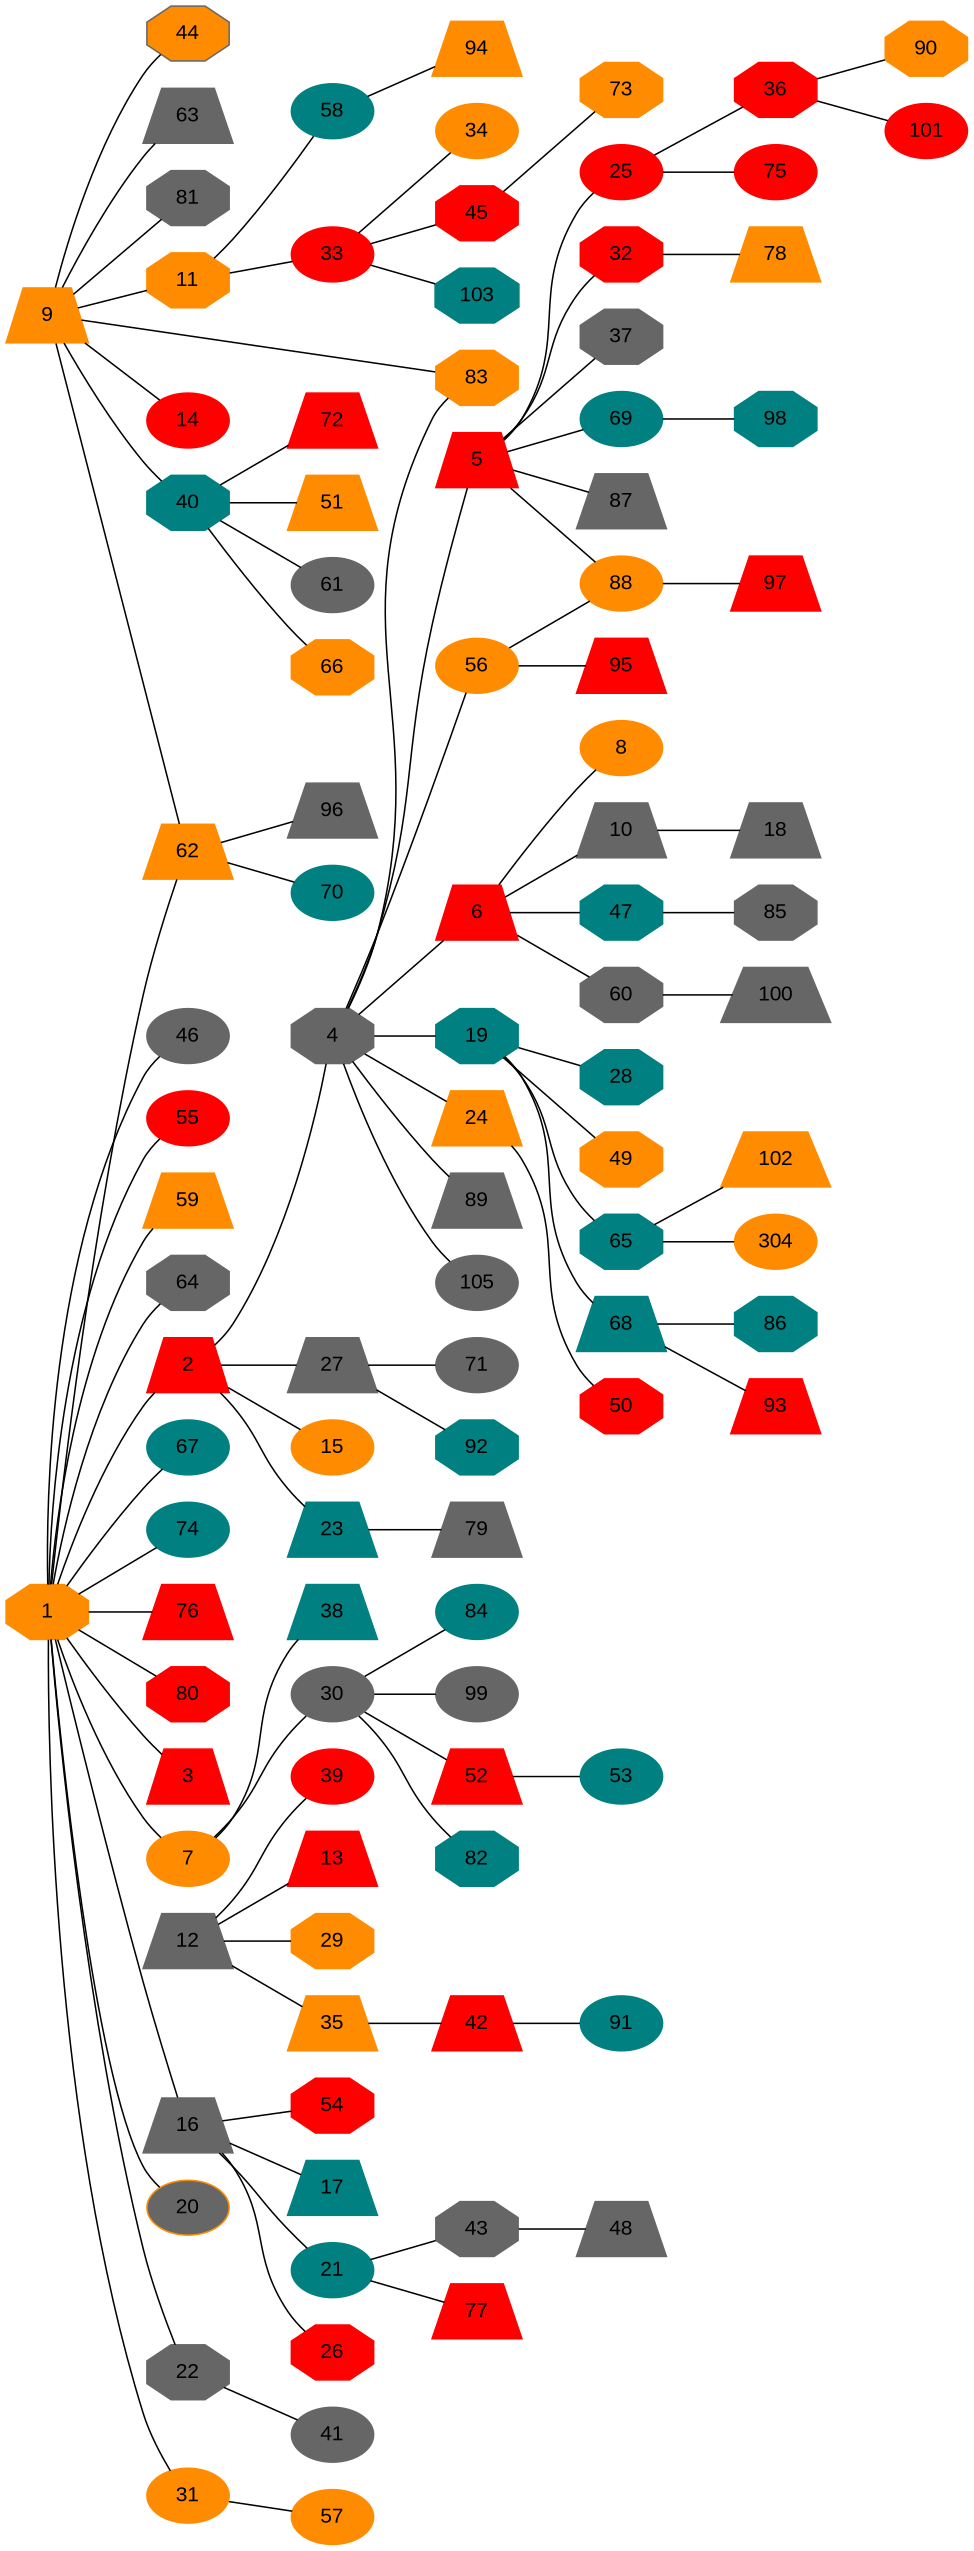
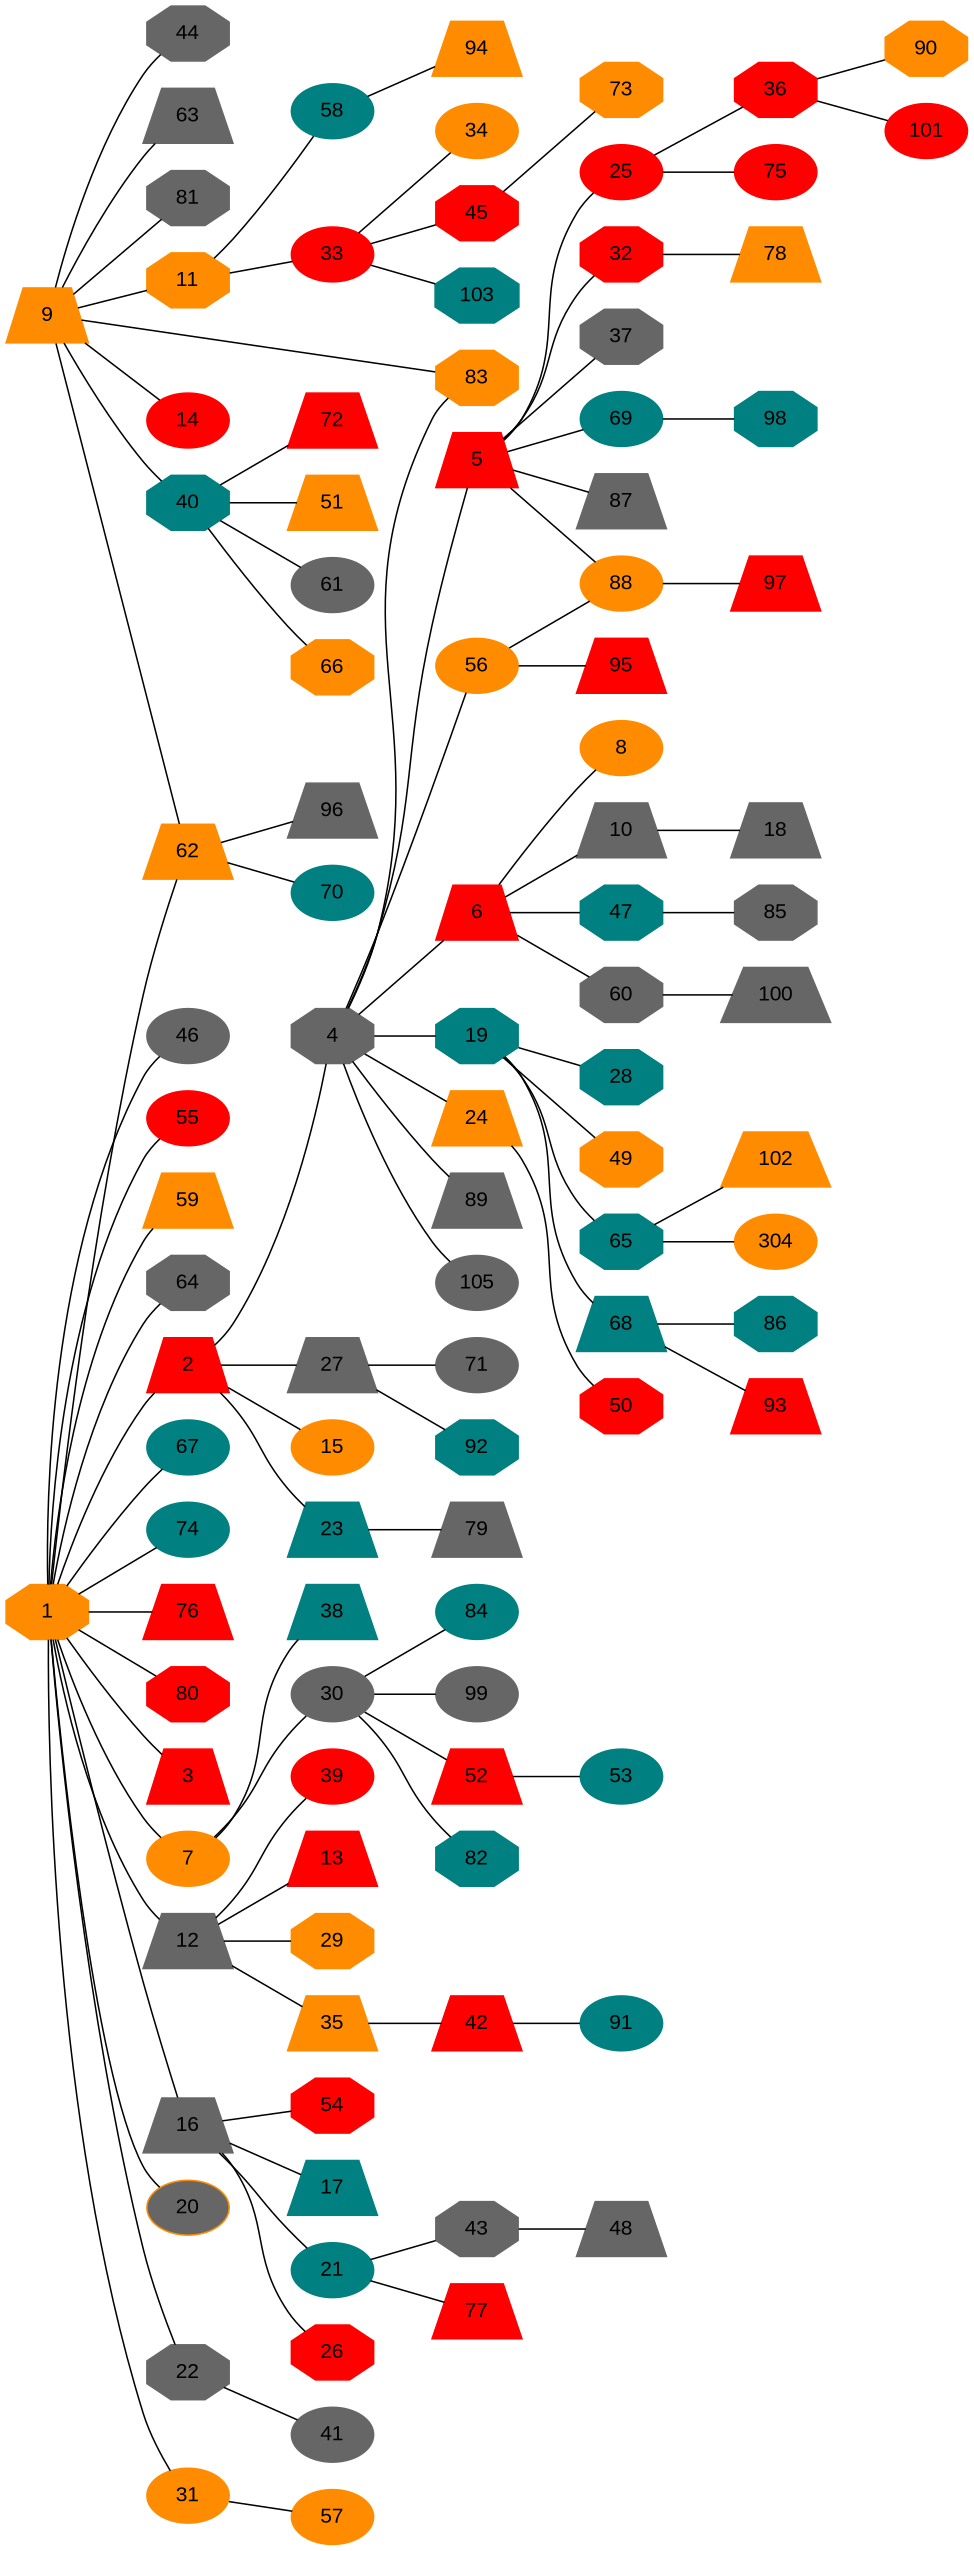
  graph {
    fontname="Liberation Sans"
    rankdir=LR
    node [color=gray40 fontname="Liberation Sans" shape=trapezium style=filled]
    edge [fontname="Liberation Sans"]
    1 [color=darkorange shape=octagon]
    2 [color=red]
    3 [color=red]
    7 [color=darkorange shape=ellipse]
    12
    16
    20 [color=darkorange fillcolor=gray40 shape=ellipse]
    22 [shape=octagon]
    31 [color=darkorange shape=ellipse]
    46 [shape=ellipse]
    55 [color=red shape=ellipse]
    59 [color=darkorange]
    64 [shape=octagon]
    67 [color=teal shape=ellipse]
    74 [color=teal shape=ellipse]
    76 [color=red]
    80 [color=red shape=octagon]
    62 [color=darkorange]
    4 [shape=octagon]
    15 [color=darkorange shape=ellipse]
    23 [color=teal]
    27
    30 [shape=ellipse]
    38 [color=teal]
    9 [color=darkorange]
    83 [color=darkorange shape=octagon]
    11 [color=darkorange shape=octagon]
    14 [color=red shape=ellipse]
    40 [color=teal shape=octagon]
-   44 [shape=octagon fillcolor=darkorange]
+   44 [shape=octagon]
    63
    81 [shape=octagon]
    13 [color=red]
    29 [color=darkorange shape=octagon]
    35 [color=darkorange]
    39 [color=red shape=ellipse]
    17 [color=teal]
    21 [color=teal shape=ellipse]
    26 [color=red shape=octagon]
    54 [color=red shape=octagon]
    41 [shape=ellipse]
    57 [color=darkorange shape=ellipse]
    5 [color=red]
    6 [color=red]
    19 [color=teal shape=octagon]
    24 [color=darkorange]
    56 [color=darkorange shape=ellipse]
    89
    105 [shape=ellipse]
    79
    71 [shape=ellipse]
    92 [color=teal shape=octagon]
    25 [color=red shape=ellipse]
    32 [color=red shape=octagon]
    37 [shape=octagon]
    69 [color=teal shape=ellipse]
    87
    88 [color=darkorange shape=ellipse]
    8 [color=darkorange shape=ellipse]
    10
    47 [color=teal shape=octagon]
    60 [shape=octagon]
    28 [color=teal shape=octagon]
    49 [color=darkorange shape=octagon]
    65 [color=teal shape=octagon]
    68 [color=teal]
    50 [color=red shape=octagon]
    95 [color=red]
    36 [color=red shape=octagon]
    75 [color=red shape=ellipse]
    78 [color=darkorange]
    98 [color=teal shape=octagon]
    97 [color=red]
    18
    85 [shape=octagon]
    100
    52 [color=red]
    82 [color=teal shape=octagon]
    84 [color=teal shape=ellipse]
    99 [shape=ellipse]
    33 [color=red shape=ellipse]
    58 [color=teal shape=ellipse]
    51 [color=darkorange]
    61 [shape=ellipse]
    66 [color=darkorange shape=octagon]
    72 [color=red]
    70 [color=teal shape=ellipse]
    96
    34 [color=darkorange shape=ellipse]
    45 [color=red shape=octagon]
    103 [color=teal shape=octagon]
    94 [color=darkorange]
    42 [color=red]
    43 [shape=octagon]
    77 [color=red]
    102 [color=darkorange]
    n97 [color=darkorange label=304 shape=ellipse]
    86 [color=teal shape=octagon]
    93 [color=red]
    48
    90 [color=darkorange shape=octagon]
    101 [color=red shape=ellipse]
    53 [color=teal shape=ellipse]
    73 [color=darkorange shape=octagon]
    91 [color=teal shape=ellipse]
    1 -- 2
    1 -- 3
    1 -- 7
+   1 -- 12
    1 -- 16
    1 -- 20
    1 -- 22
    1 -- 31
    1 -- 46
    1 -- 55
    1 -- 59
    1 -- 64
    1 -- 67
    1 -- 74
    1 -- 76
    1 -- 80
    1 -- 62
    2 -- 4
    2 -- 15
    2 -- 23
    2 -- 27
    7 -- 30
    7 -- 38
    12 -- 13
    12 -- 29
    12 -- 35
    12 -- 39
    16 -- 17
    16 -- 21
    16 -- 26
    16 -- 54
    22 -- 41
    31 -- 57
    62 -- 70
    62 -- 96
    4 -- 83
    4 -- 5
    4 -- 6
    4 -- 19
    4 -- 24
    4 -- 56
    4 -- 89
    4 -- 105
    23 -- 79
    27 -- 71
    27 -- 92
    30 -- 52
    30 -- 82
    30 -- 84
    30 -- 99
    9 -- 62
    9 -- 83
    9 -- 11
    9 -- 14
    9 -- 40
    9 -- 44
    9 -- 63
    9 -- 81
    11 -- 33
    11 -- 58
    40 -- 51
    40 -- 61
    40 -- 66
    40 -- 72
    35 -- 42
    21 -- 43
    21 -- 77
    5 -- 25
    5 -- 32
    5 -- 37
    5 -- 69
    5 -- 87
    5 -- 88
    6 -- 8
    6 -- 10
    6 -- 47
    6 -- 60
    19 -- 28
    19 -- 49
    19 -- 65
    19 -- 68
    24 -- 50
    56 -- 88
    56 -- 95
    25 -- 36
    25 -- 75
    32 -- 78
    69 -- 98
    88 -- 97
    10 -- 18
    47 -- 85
    60 -- 100
    65 -- 102
    65 -- n97
    68 -- 86
    68 -- 93
    36 -- 90
    36 -- 101
    52 -- 53
    33 -- 34
    33 -- 45
    33 -- 103
    58 -- 94
    45 -- 73
    42 -- 91
    43 -- 48
  }
